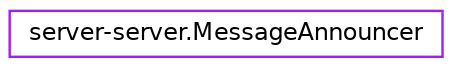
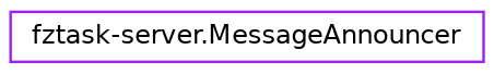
  digraph {
    rankdir=LR
    fontname="DejaVu Sans"
-   n1 [color=purple fillcolor=white fontname="DejaVu Sans" fontsize=10 height=0.2 label="server-server.MessageAnnouncer" shape=record style=filled width=0.4]
+   n1 [color=purple fillcolor=white fontname="DejaVu Sans" fontsize=10 height=0.2 label="fztask-server.MessageAnnouncer" shape=record style=filled width=0.4]
  }
